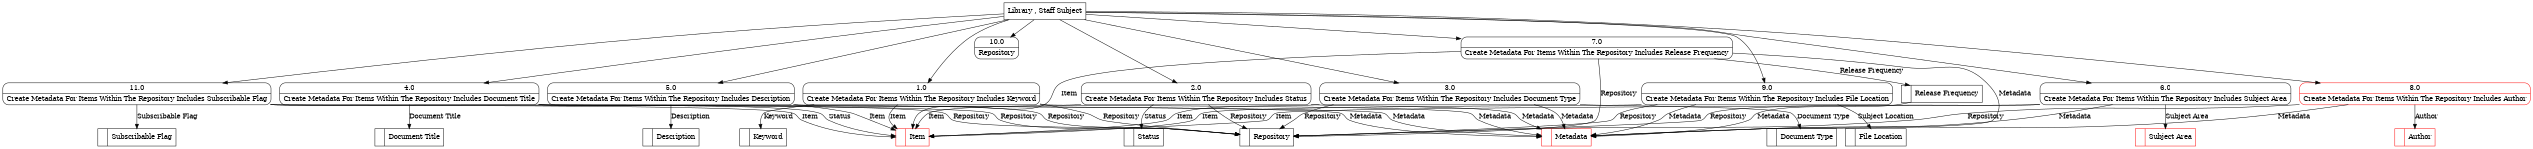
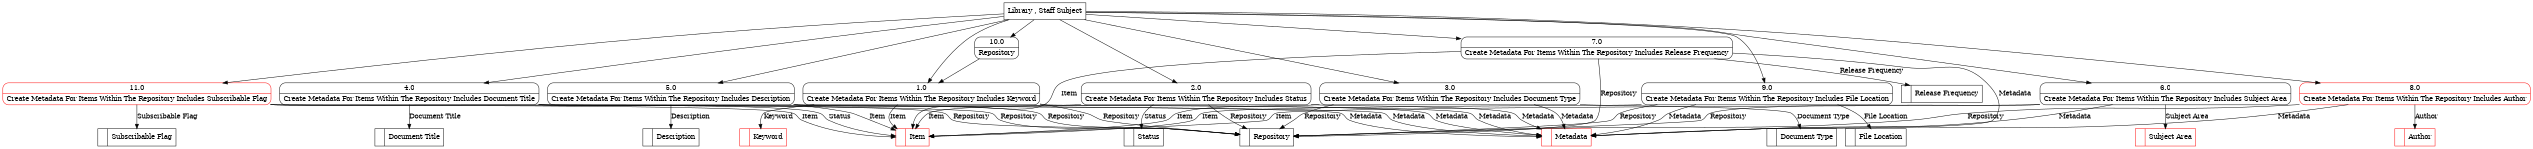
  digraph {
    node [shape=record]
    n1 [label="<f0>  |<f1> Repository "]
    n2 [color=red label="<f0>  |<f1> Item "]
    n3 [color=red label="<f0>  |<f1> Metadata "]
    n4 [label="<f0>  |<f1> Document Title "]
    n5 [color=red label="<f0>  |<f1> Author "]
    n6 [label="<f0>  |<f1> File Location "]
-   n7 [label="<f0>  |<f1> Keyword "]
+   n7 [label="<f0>  |<f1> Keyword " color=red]
    n8 [label="<f0>  |<f1> Description "]
    n9 [label="<f0>  |<f1> Release Frequency "]
    n10 [label="<f0>  |<f1> Document Type "]
    n11 [label="<f0>  |<f1> Status "]
    n12 [color=red label="<f0>  |<f1> Subject Area "]
    n13 [label="<f0>  |<f1> Subscribable Flag "]
    n14 [label="Library , Staff Subject" shape=box]
    n15 [label="{<f0> 1.0|<f1> Create Metadata For Items Within The Repository Includes Keyword }" shape=Mrecord]
    n16 [label="{<f0> 2.0|<f1> Create Metadata For Items Within The Repository Includes Status }" shape=Mrecord]
    n17 [label="{<f0> 3.0|<f1> Create Metadata For Items Within The Repository Includes Document Type }" shape=Mrecord]
    n18 [label="{<f0> 4.0|<f1> Create Metadata For Items Within The Repository Includes Document Title }" shape=Mrecord]
    n19 [label="{<f0> 5.0|<f1> Create Metadata For Items Within The Repository Includes Description }" shape=Mrecord]
    n20 [label="{<f0> 6.0|<f1> Create Metadata For Items Within The Repository Includes Subject Area }" shape=Mrecord]
    n21 [label="{<f0> 7.0|<f1> Create Metadata For Items Within The Repository Includes Release Frequency }" shape=Mrecord]
    n22 [color=red label="{<f0> 8.0|<f1> Create Metadata For Items Within The Repository Includes Author }" shape=Mrecord]
    n23 [label="{<f0> 9.0|<f1> Create Metadata For Items Within The Repository Includes File Location }" shape=Mrecord]
    n24 [label="{<f0> 10.0|<f1> Repository }" shape=Mrecord]
-   n25 [label="{<f0> 11.0|<f1> Create Metadata For Items Within The Repository Includes Subscribable Flag }" shape=Mrecord]
+   n25 [label="{<f0> 11.0|<f1> Create Metadata For Items Within The Repository Includes Subscribable Flag }" shape=Mrecord color=red]
    n14 -> n15
    n14 -> n16
    n14 -> n17
    n14 -> n18
    n14 -> n19
    n14 -> n20
    n14 -> n21
    n14 -> n22
    n14 -> n23
    n14 -> n24
    n14 -> n25
    n15 -> n1 [label=Repository]
    n15 -> n2 [label=Item]
    n15 -> n3 [label=Metadata]
    n15 -> n7 [label=Keyword]
    n16 -> n1 [label=Repository]
    n16 -> n2 [label=Item]
    n16 -> n3 [label=Metadata]
    n16 -> n11 [label=Status]
    n17 -> n1 [label=Repository]
    n17 -> n2 [label=Item]
    n17 -> n3 [label=Metadata]
    n17 -> n10 [label="Document Type"]
    n18 -> n1 [label=Repository]
    n18 -> n2 [label=Status]
    n18 -> n3 [label=Metadata]
    n18 -> n4 [label="Document Title"]
    n19 -> n1 [label=Repository]
    n19 -> n2 [label=Item]
-   n9 -> n3 [label=Metadata]
+   n19 -> n3 [label=Metadata]
    n19 -> n8 [label=Description]
    n20 -> n1 [label=Repository]
    n20 -> n2 [label=Item]
    n20 -> n3 [label=Metadata]
    n20 -> n12 [label="Subject Area"]
    n21 -> n1 [label=Repository]
    n21 -> n2 [label=Item]
    n21 -> n3 [label=Metadata]
    n21 -> n9 [label="Release Frequency"]
    n22 -> n1 [label=Repository]
    n22 -> n3 [label=Metadata]
    n22 -> n5 [label=Author]
    n23 -> n1 [label=Repository]
    n23 -> n2 [label=Item]
    n23 -> n3 [label=Metadata]
-   n23 -> n6 [label="Subject Location"]
+   n23 -> n6 [label="File Location"]
+   n24 -> n15
    n25 -> n1 [label=Repository]
    n25 -> n2 [label=Item]
    n25 -> n3 [label=Metadata]
    n25 -> n13 [label="Subscribable Flag"]
  }
